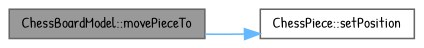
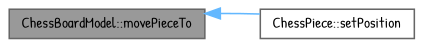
  digraph {
    rankdir=LR
    fontname="Patrick Hand"
    node [fontname="Patrick Hand" fontsize=10 shape=box style=filled]
    n1 [color=gray40 fillcolor=grey60 fontcolor=black height=0.2 label="ChessBoardModel::movePieceTo" width=0.4]
    n2 [color=grey40 fillcolor=white height=0.2 label="ChessPiece::setPosition" width=0.4]
-   n1 -> n2 [color=steelblue1 fontname="Patrick Hand" fontsize=10 labelfontname=Helvetica labelfontsize=10 style=solid]
+   n2 -> n1 [color=steelblue1 fontname="Patrick Hand" fontsize=10 labelfontname=Helvetica labelfontsize=10 style=solid]
  }
